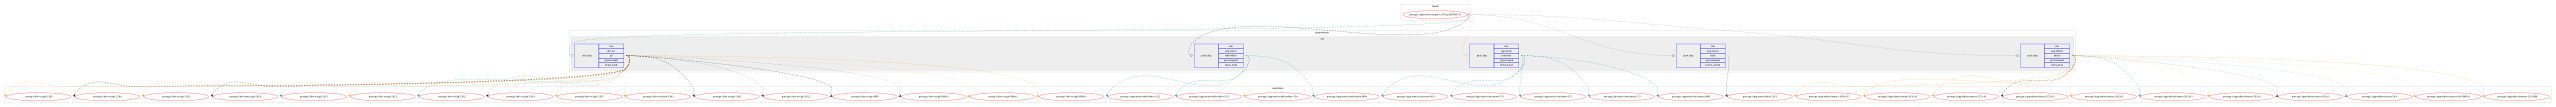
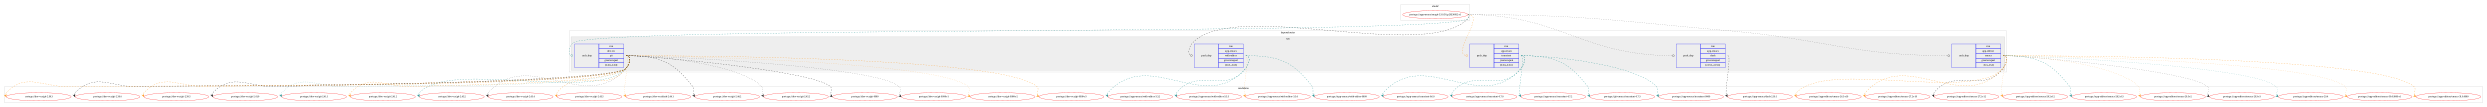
  digraph {
    compound=true
    concentrate=true
    fontname="Noto Serif"
    fontsize=10
    newrank=true
    rankdir=TB
    ranksep=1.5
    node [color=red fontname="Noto Serif" fontsize=10]
    edge [arrowhead=vee color=darkorange fontname="Noto Serif" headport=w style=dashed tailport=e weight=100]
    n1 [label="portage://app-emacs/magit-3.3.0.50_p20230912-r1" width=4]
    n2 [color=blue label=<<TABLE BORDER="0" CELLBORDER="1" CELLSPACING="0" CELLPADDING="4" WIDTH="220"><TR><TD ROWSPAN="6" CELLPADDING="30">pack_dep</TD></TR><TR><TD WIDTH="110">run</TD></TR><TR><TD>app-editors</TD></TR><TR><TD>emacs</TD></TR><TR><TD>greaterequal</TD></TR><TR><TD>[25.3,,,25.3]</TD></TR></TABLE>> shape=none]
    n3 [color=blue label=<<TABLE BORDER="0" CELLBORDER="1" CELLSPACING="0" CELLPADDING="4" WIDTH="220"><TR><TD ROWSPAN="6" CELLPADDING="30">pack_dep</TD></TR><TR><TD WIDTH="110">run</TD></TR><TR><TD>app-emacs</TD></TR><TR><TD>dash</TD></TR><TR><TD>greaterequal</TD></TR><TR><TD>[2.19.1,,,2.19.1]</TD></TR></TABLE>> shape=none]
    n4 [color=blue label=<<TABLE BORDER="0" CELLBORDER="1" CELLSPACING="0" CELLPADDING="4" WIDTH="220"><TR><TD ROWSPAN="6" CELLPADDING="30">pack_dep</TD></TR><TR><TD WIDTH="110">run</TD></TR><TR><TD>app-emacs</TD></TR><TR><TD>transient</TD></TR><TR><TD>greaterequal</TD></TR><TR><TD>[0.3.6,,,0.3.6]</TD></TR></TABLE>> shape=none]
    n5 [color=blue label=<<TABLE BORDER="0" CELLBORDER="1" CELLSPACING="0" CELLPADDING="4" WIDTH="220"><TR><TD ROWSPAN="6" CELLPADDING="30">pack_dep</TD></TR><TR><TD WIDTH="110">run</TD></TR><TR><TD>app-emacs</TD></TR><TR><TD>with-editor</TD></TR><TR><TD>greaterequal</TD></TR><TR><TD>[3.0.5,,,3.0.5]</TD></TR></TABLE>> shape=none]
    n6 [color=blue label=<<TABLE BORDER="0" CELLBORDER="1" CELLSPACING="0" CELLPADDING="4" WIDTH="220"><TR><TD ROWSPAN="6" CELLPADDING="30">pack_dep</TD></TR><TR><TD WIDTH="110">run</TD></TR><TR><TD>dev-vcs</TD></TR><TR><TD>git</TD></TR><TR><TD>greaterequal</TD></TR><TR><TD>[2.0.0,,,2.0.0]</TD></TR></TABLE>> shape=none]
    n7 [label="portage://app-editors/emacs-31.0.9999" width=4]
    n8 [label="portage://app-editors/emacs-30.0.9999-r1" width=4]
    n9 [label="portage://app-editors/emacs-29.4" width=4]
    n10 [label="portage://app-editors/emacs-29.3-r3" width=4]
    n11 [label="portage://app-editors/emacs-29.3-r2" width=4]
    n12 [label="portage://app-editors/emacs-28.2-r13" width=4]
    n13 [label="portage://app-editors/emacs-28.2-r12" width=4]
    n14 [label="portage://app-editors/emacs-27.2-r12" width=4]
    n15 [label="portage://app-editors/emacs-27.2-r16" width=4]
    n16 [label="portage://app-editors/emacs-26.3-r19" width=4]
-   n17 [label="portage://app-editors/emacs-18.59-r15" width=4]
    n18 [label="portage://app-emacs/dash-2.19.1" width=4]
    n19 [label="portage://app-emacs/transient-9909" width=4]
    n20 [label="portage://git-emacs/transient-0.7.3" width=4]
    n21 [label="portage://app-emacs/transient-0.7.2" width=4]
    n22 [label="portage://app-emacs/transient-0.7.0" width=4]
    n23 [label="portage://app-emacs/transient-0.6.0" width=4]
    n24 [label="portage://app-emacs/with-editor-9999" width=4]
    n25 [label="portage://app-emacs/with-editor-3.3.4" width=4]
    n26 [label="portage://app-emacs/with-editor-3.3.3" width=4]
    n27 [label="portage://app-emacs/with-editor-3.3.2" width=4]
    n28 [label="portage://dev-vcs/git-9999-r3" width=4]
    n29 [label="portage://dev-vcs/git-9999-r2" width=4]
    n30 [label="portage://dev-vcs/git-9999-r1" width=4]
    n31 [label="portage://dev-vcs/git-9999" width=4]
    n32 [label="portage://dev-vcs/git-2.45.2" width=4]
    n33 [label="portage://dev-vcs/git-2.44.2" width=4]
    n34 [label="portage://dev-vcs/dash-2.44.1" width=4]
    n35 [label="portage://dev-vcs/git-2.43.5" width=4]
    n36 [label="portage://dev-vcs/git-2.43.4" width=4]
    n37 [label="portage://dev-vcs/git-2.43.2" width=4]
    n38 [label="portage://dev-vcs/git-2.41.2" width=4]
    n39 [label="portage://dev-vcs/git-2.41.1" width=4]
-   n40 [label="portage://dev-emacs/git-2.41.0" width=4]
+   n40 [label="portage://dev-vcs/git-2.41.0" width=4]
    n41 [label="portage://dev-vcs/git-2.39.5" width=4]
    n42 [label="portage://dev-vcs/git-2.39.4" width=4]
    n43 [label="portage://dev-vcs/git-2.38.3" width=4]
    subgraph cluster_1 {
      color=gray
      label=<<i>ebuild</i>>
      rank=same
      n1
    }
    subgraph cluster_2 {
      color=gray
      label=<<i>dependencies</i>>
      subgraph cluster_3 {
        color=gray
        fillcolor="#eeeeee"
        label=<<i>compile</i>>
        style=filled
      }
      subgraph cluster_4 {
        color=gray
        fillcolor="#eeeeee"
        label=<<i>compile and run</i>>
        style=filled
      }
      subgraph cluster_5 {
        color=gray
        fillcolor="#eeeeee"
        label=<<i>run</i>>
        style=filled
        subgraph sub_6 {
          color=gray
          fillcolor="#eeeeee"
          label=<<i>run</i>>
          style=filled
          n2
        }
        subgraph sub_7 {
          color=gray
          fillcolor="#eeeeee"
          label=<<i>run</i>>
          style=filled
          n3
        }
        subgraph sub_8 {
          color=gray
          fillcolor="#eeeeee"
          label=<<i>run</i>>
          style=filled
          n4
        }
        subgraph sub_9 {
          color=gray
          fillcolor="#eeeeee"
          label=<<i>run</i>>
          style=filled
          n5
        }
        subgraph sub_10 {
          color=gray
          fillcolor="#eeeeee"
          label=<<i>run</i>>
          style=filled
          n6
        }
      }
    }
    subgraph cluster_11 {
      color=gray
      label=<<i>candidates</i>>
      rank=same
      subgraph sub_12 {
        color=black
        label=<<i>candidates</i>>
        nodesep=1
        rank=same
        n7
        n8
        n9
        n10
        n11
        n12
        n13
        n14
        n15
        n16
-       n17
      }
      subgraph sub_13 {
        color=black
        label=<<i>candidates</i>>
        nodesep=1
        rank=same
        n18
      }
      subgraph sub_14 {
        color=black
        label=<<i>candidates</i>>
        nodesep=1
        rank=same
        n19
        n20
        n21
        n22
        n23
      }
      subgraph sub_15 {
        color=black
        label=<<i>candidates</i>>
        nodesep=1
        rank=same
        n24
        n25
        n26
        n27
      }
      subgraph sub_16 {
        color=black
        label=<<i>candidates</i>>
        nodesep=1
        rank=same
        n28
        n29
        n30
        n31
        n32
        n33
        n34
        n35
        n36
        n37
        n38
        n39
        n40
        n41
        n42
        n43
      }
    }
    n1 -> n2 [arrowhead=odot color=black style=dotted weight=20]
    n1 -> n3 [arrowhead=odot color=black style=dotted weight=20]
    n1 -> n4 [arrowhead=odot weight=20]
    n1 -> n5 [arrowhead=odot color=black weight=20]
    n1 -> n6 [arrowhead=odot color=teal weight=20]
    n2 -> n7
    n2 -> n8 [style=dotted]
    n2 -> n9 [color=teal style=dotted]
    n2 -> n10 [color=black style=dotted]
    n2 -> n11 [style=dotted]
    n2 -> n12 [color=teal]
    n2 -> n13 [style=dotted]
    n2 -> n14 [color=black]
    n2 -> n15
    n2 -> n16
-   n2 -> n17
    n3 -> n18 [color=black]
    n4 -> n19 [color=teal]
    n4 -> n20 [color=teal]
    n4 -> n21 [color=teal]
    n4 -> n22 [color=teal]
    n4 -> n23 [color=teal]
    n5 -> n24 [color=teal]
    n5 -> n25 [style=dotted]
    n5 -> n26 [color=teal]
    n5 -> n27 [color=teal]
    n6 -> n28
    n6 -> n29 [style=dotted]
    n6 -> n30 [color=black style=dotted]
    n6 -> n31 [color=black]
    n6 -> n32 [color=black style=dotted]
    n6 -> n33 [color=black]
    n6 -> n34 [style=dotted]
    n6 -> n35
    n6 -> n36 [color=black style=dotted]
    n6 -> n37 [color=teal]
    n6 -> n38
    n6 -> n39 [color=teal style=dotted]
    n6 -> n40 [color=black]
    n6 -> n41
    n6 -> n42 [color=black]
    n6 -> n43
  }
